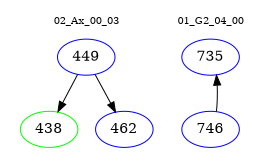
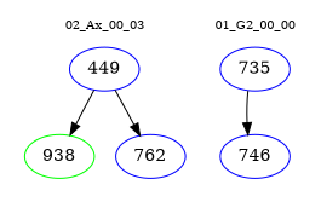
  digraph {
    node [color=blue]
    edge [color=black]
    n1 [label=449]
-   n2 [color=green label=438]
-   n3 [label=462]
+   n2 [color=green label=938]
+   n3 [label=762]
    n4 [label=735]
    n5 [label=746]
    subgraph cluster_1 {
      color=white
      fontsize=10
      label="02_Ax_00_03"
      n1
      n2
      n3
    }
    subgraph cluster_2 {
      color=white
      fontsize=10
-     label="01_G2_04_00"
+     label="01_G2_00_00"
      n4
      n5
    }
    n1 -> n2
    n1 -> n3
-   n5 -> n4
+   n4 -> n5
  }
